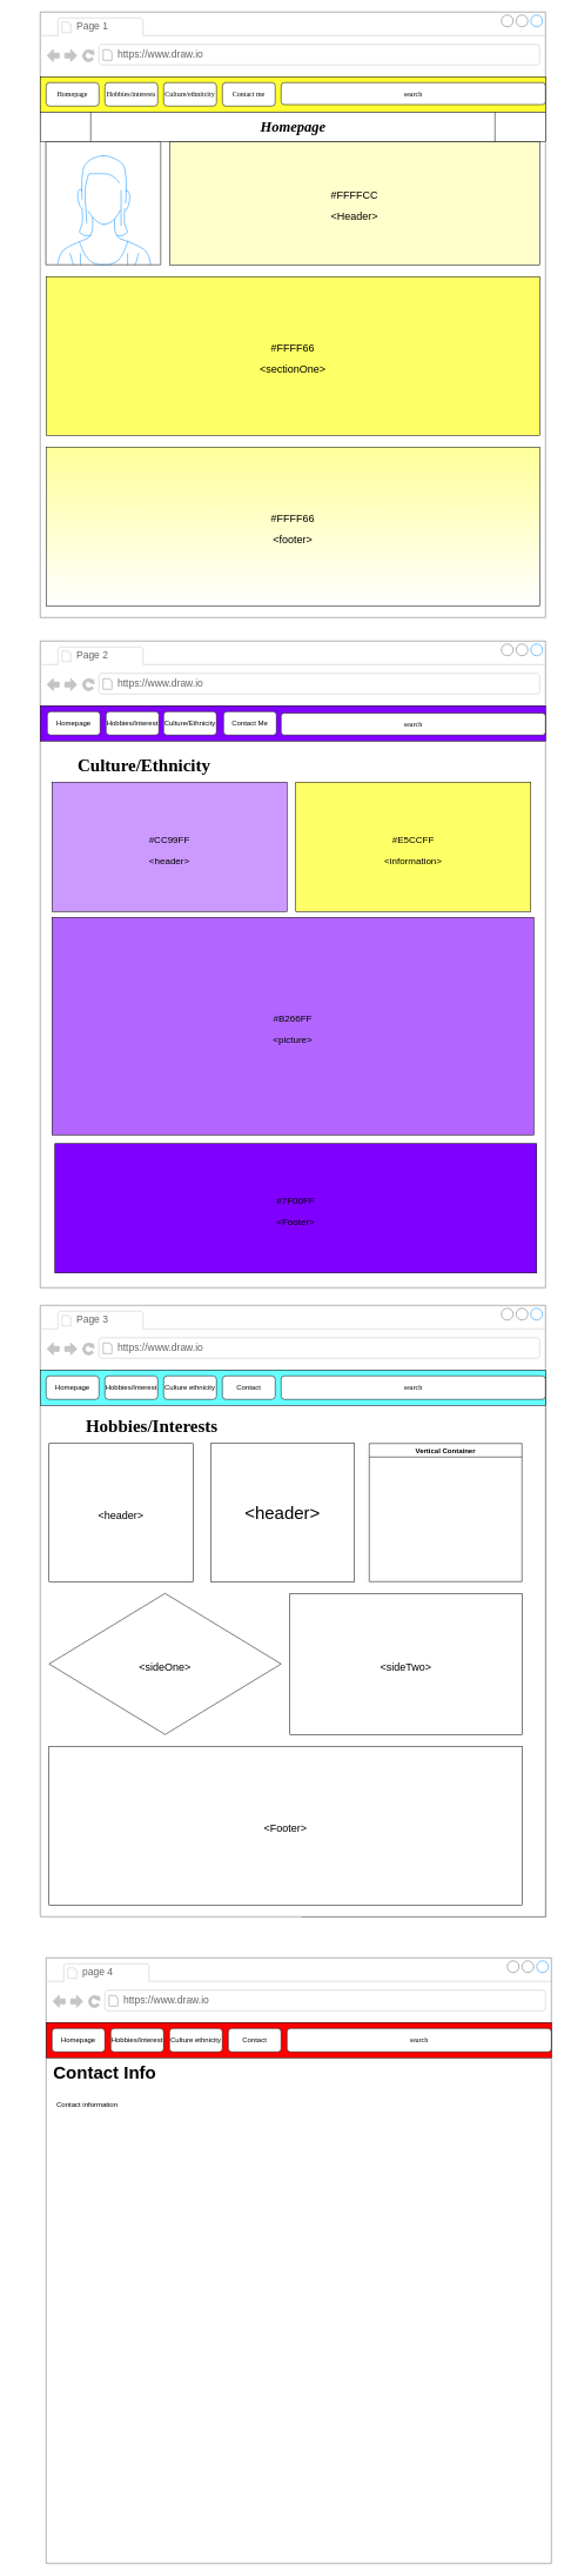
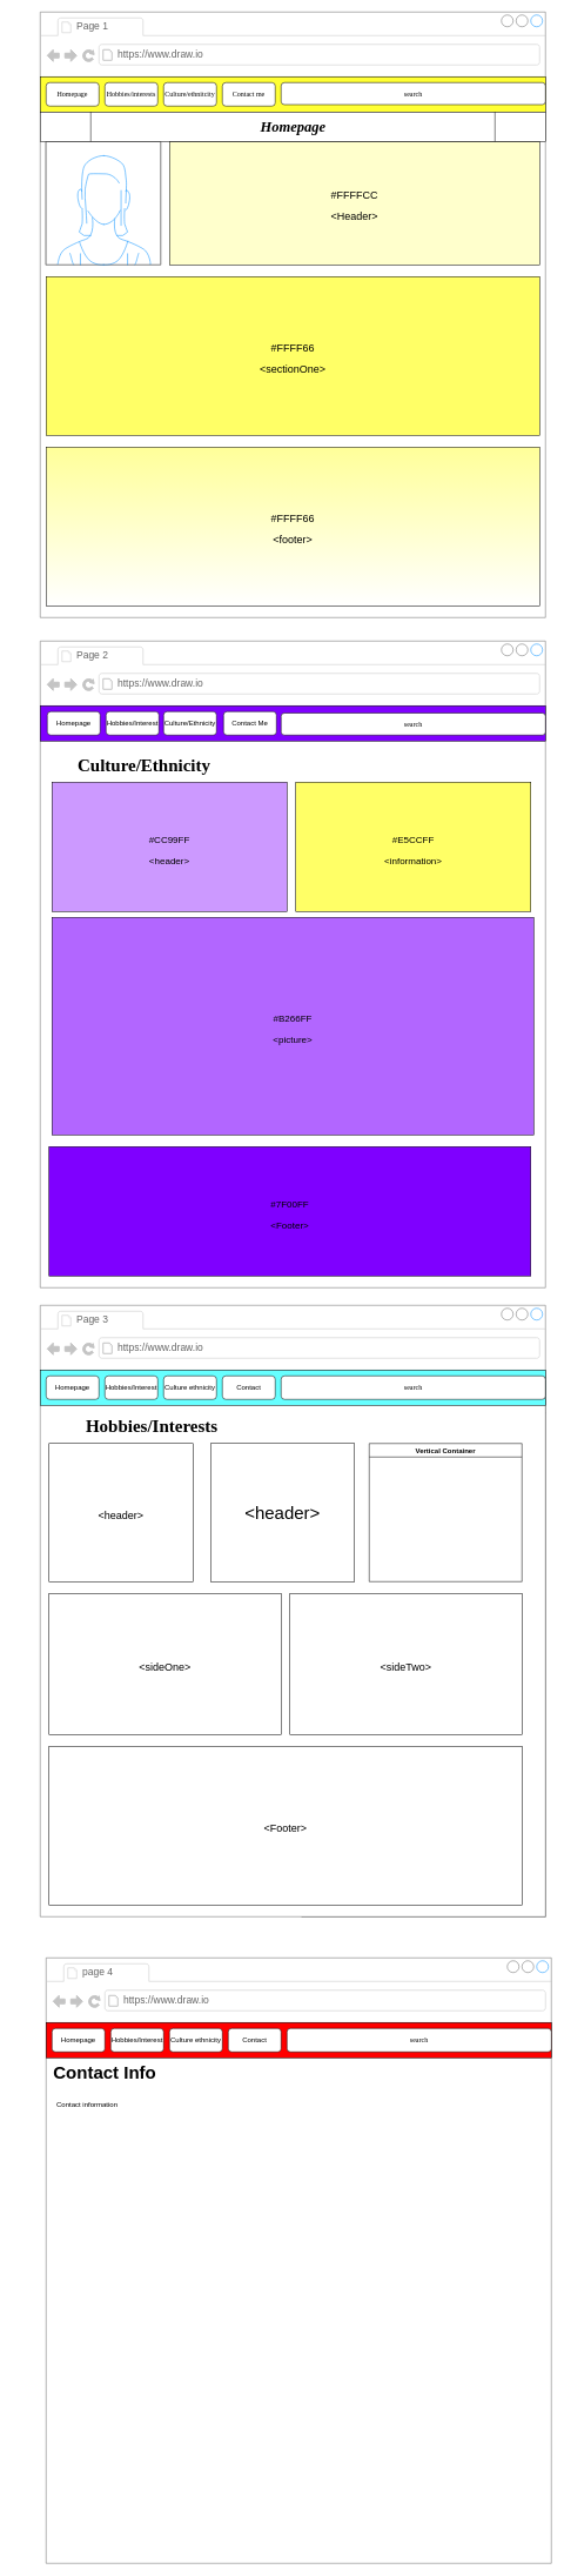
  <mxCell id="0" />
  <mxCell id="1" parent="0" />
  <mxCell id="2" value="" style="strokeWidth=1;shadow=0;dashed=0;align=center;html=1;shape=mxgraph.mockup.containers.browserWindow;rSize=0;strokeColor=#666666;strokeColor2=#008cff;strokeColor3=#c4c4c4;mainText=,;recursiveResize=0;" parent="1" vertex="1"><mxGeometry x="68" y="20" width="860" height="1030" as="geometry" /></mxCell>
  <mxCell id="3" value="Page 1" style="strokeWidth=1;shadow=0;dashed=0;align=center;html=1;shape=mxgraph.mockup.containers.anchor;fontSize=17;fontColor=#666666;align=left;" parent="2" vertex="1"><mxGeometry x="60" y="12" width="110" height="26" as="geometry" /></mxCell>
  <mxCell id="4" value="https://www.draw.io" style="strokeWidth=1;shadow=0;dashed=0;align=center;html=1;shape=mxgraph.mockup.containers.anchor;rSize=0;fontSize=17;fontColor=#666666;align=left;" parent="2" vertex="1"><mxGeometry x="130" y="60" width="250" height="26" as="geometry" /></mxCell>
  <mxCell id="5" value="" style="rounded=0;whiteSpace=wrap;html=1;fillColor=#FFFF33;" parent="2" vertex="1"><mxGeometry y="110" width="860" height="60" as="geometry" /></mxCell>
  <mxCell id="6" value="&lt;font face=&quot;Times New Roman&quot;&gt;Homepage&lt;/font&gt;" style="rounded=1;whiteSpace=wrap;html=1;" parent="2" vertex="1"><mxGeometry x="10" y="120" width="90" height="40" as="geometry" /></mxCell>
  <mxCell id="7" value="&lt;font face=&quot;Times New Roman&quot;&gt;Hobbies/interests&lt;/font&gt;" style="rounded=1;whiteSpace=wrap;html=1;" parent="2" vertex="1"><mxGeometry x="110" y="120" width="90" height="40" as="geometry" /></mxCell>
  <mxCell id="8" value="&lt;font face=&quot;Times New Roman&quot;&gt;Culture/ethnitcity&lt;/font&gt;" style="rounded=1;whiteSpace=wrap;html=1;" parent="2" vertex="1"><mxGeometry x="210" y="120" width="90" height="40" as="geometry" /></mxCell>
  <mxCell id="9" value="&lt;font face=&quot;Times New Roman&quot;&gt;Contact me&lt;/font&gt;" style="rounded=1;whiteSpace=wrap;html=1;" parent="2" vertex="1"><mxGeometry x="310" y="120" width="90" height="40" as="geometry" /></mxCell>
  <mxCell id="10" value="&lt;font face=&quot;Times New Roman&quot;&gt;search&lt;/font&gt;" style="rounded=1;whiteSpace=wrap;html=1;" parent="2" vertex="1"><mxGeometry x="410" y="120" width="450" height="37.5" as="geometry" /></mxCell>
  <mxCell id="11" value="" style="verticalLabelPosition=bottom;shadow=0;dashed=0;align=center;html=1;verticalAlign=top;strokeWidth=1;shape=mxgraph.mockup.containers.userFemale;strokeColor=#666666;strokeColor2=#008cff;" parent="2" vertex="1"><mxGeometry x="10" y="220" width="195" height="210" as="geometry" /></mxCell>
  <mxCell id="12" value="&lt;font style=&quot;font-size: 18px&quot;&gt;#FFFFCC&lt;br&gt;&amp;lt;Header&amp;gt;&lt;br&gt;&lt;/font&gt;" style="rounded=0;whiteSpace=wrap;html=1;fontSize=30;fillColor=#FFFFCC;" parent="2" vertex="1"><mxGeometry x="220" y="220" width="630" height="210" as="geometry" /></mxCell>
  <mxCell id="13" value="&lt;font style=&quot;font-size: 18px&quot;&gt;#FFFF66&lt;br&gt;&amp;lt;sectionOne&amp;gt;&lt;br&gt;&lt;/font&gt;" style="rounded=0;whiteSpace=wrap;html=1;fontSize=30;fillColor=#FFFF66;" parent="2" vertex="1"><mxGeometry x="10" y="450" width="840" height="270" as="geometry" /></mxCell>
  <mxCell id="14" value="&lt;font style=&quot;font-size: 18px&quot;&gt;#FFFF66&lt;br&gt;&lt;/font&gt;&lt;font style=&quot;font-size: 18px&quot;&gt;&amp;lt;footer&amp;gt;&lt;/font&gt;" style="rounded=0;whiteSpace=wrap;html=1;fontSize=30;fillColor=#FFFF99;gradientColor=#ffffff;" parent="2" vertex="1"><mxGeometry x="10" y="740" width="840" height="270" as="geometry" /></mxCell>
  <mxCell id="15" value="" style="shape=process;whiteSpace=wrap;html=1;backgroundOutline=1;fontSize=25;" parent="2" vertex="1"><mxGeometry y="170" width="860" height="50" as="geometry" /></mxCell>
  <mxCell id="16" value="&lt;font face=&quot;Lucida Console&quot; style=&quot;font-size: 25px;&quot;&gt;Homepage&lt;/font&gt;" style="text;html=1;strokeColor=none;fillColor=none;align=center;verticalAlign=middle;whiteSpace=wrap;rounded=0;fontSize=25;fontStyle=3" parent="2" vertex="1"><mxGeometry x="337.5" y="165" width="185" height="60" as="geometry" /></mxCell>
  <mxCell id="17" value="" style="strokeWidth=1;shadow=0;dashed=0;align=center;html=1;shape=mxgraph.mockup.containers.browserWindow;rSize=0;strokeColor=#666666;strokeColor2=#008cff;strokeColor3=#c4c4c4;mainText=,;recursiveResize=0;fontSize=30;" parent="1" vertex="1"><mxGeometry x="68" y="1090" width="860" height="1100" as="geometry" /></mxCell>
  <mxCell id="18" value="Page 2" style="strokeWidth=1;shadow=0;dashed=0;align=center;html=1;shape=mxgraph.mockup.containers.anchor;fontSize=17;fontColor=#666666;align=left;" parent="17" vertex="1"><mxGeometry x="60" y="12" width="110" height="26" as="geometry" /></mxCell>
  <mxCell id="19" value="https://www.draw.io" style="strokeWidth=1;shadow=0;dashed=0;align=center;html=1;shape=mxgraph.mockup.containers.anchor;rSize=0;fontSize=17;fontColor=#666666;align=left;" parent="17" vertex="1"><mxGeometry x="130" y="60" width="250" height="26" as="geometry" /></mxCell>
  <mxCell id="20" value="" style="rounded=0;whiteSpace=wrap;html=1;fontSize=30;fontColor=#FF0000;fillColor=#7F00FF;" parent="17" vertex="1"><mxGeometry y="110" width="860" height="60" as="geometry" /></mxCell>
  <mxCell id="21" value="Homepage" style="rounded=1;whiteSpace=wrap;html=1;" parent="17" vertex="1"><mxGeometry x="12" y="120" width="90" height="40" as="geometry" /></mxCell>
  <mxCell id="22" value="Hobbies/Interest" style="rounded=1;whiteSpace=wrap;html=1;" parent="17" vertex="1"><mxGeometry x="112" y="120" width="90" height="40" as="geometry" /></mxCell>
  <mxCell id="23" value="Culture/Ethnicity" style="rounded=1;whiteSpace=wrap;html=1;" parent="17" vertex="1"><mxGeometry x="210" y="120" width="90" height="40" as="geometry" /></mxCell>
  <mxCell id="24" value="Contact Me" style="rounded=1;whiteSpace=wrap;html=1;" parent="17" vertex="1"><mxGeometry x="312" y="120" width="90" height="40" as="geometry" /></mxCell>
  <mxCell id="25" value="&lt;font face=&quot;Times New Roman&quot;&gt;search&lt;/font&gt;" style="rounded=1;whiteSpace=wrap;html=1;" parent="17" vertex="1"><mxGeometry x="410" y="122.5" width="450" height="37.5" as="geometry" /></mxCell>
  <mxCell id="26" value="&lt;b&gt;&lt;font face=&quot;Lucida Console&quot;&gt;Culture/Ethnicity&lt;/font&gt;&lt;/b&gt;" style="text;html=1;strokeColor=none;fillColor=none;align=center;verticalAlign=middle;whiteSpace=wrap;rounded=0;fontSize=30;" parent="17" vertex="1"><mxGeometry x="-48" y="160" width="450" height="100" as="geometry" /></mxCell>
  <mxCell id="27" value="&lt;font style=&quot;font-size: 16px&quot;&gt;#CC99FF&lt;br&gt;&amp;lt;header&amp;gt;&lt;/font&gt;" style="rounded=0;whiteSpace=wrap;html=1;fontSize=30;fillColor=#CC99FF;" parent="17" vertex="1"><mxGeometry x="20" y="240" width="400" height="220" as="geometry" /></mxCell>
  <mxCell id="28" value="&lt;font style=&quot;font-size: 16px&quot;&gt;#E5CCFF&lt;br&gt;&amp;lt;information&amp;gt;&lt;/font&gt;" style="rounded=0;whiteSpace=wrap;html=1;fontSize=30;fillColor=#ffff66;" parent="17" vertex="1"><mxGeometry x="435" y="240" width="400" height="220" as="geometry" /></mxCell>
  <mxCell id="29" value="&lt;font style=&quot;font-size: 16px&quot;&gt;#B266FF&lt;br&gt;&amp;lt;picture&amp;gt;&lt;br&gt;&lt;/font&gt;" style="rounded=0;whiteSpace=wrap;html=1;fontSize=30;fillColor=#B266FF;" parent="17" vertex="1"><mxGeometry x="20" y="470" width="820" height="370" as="geometry" /></mxCell>
- <mxCell id="30" value="&lt;font style=&quot;font-size: 16px&quot;&gt;#7F00FF&lt;br&gt;&amp;lt;Footer&amp;gt;&lt;br&gt;&lt;/font&gt;" style="rounded=0;whiteSpace=wrap;html=1;fontSize=30;fillColor=#7F00FF;" parent="17" vertex="1"><mxGeometry x="25" y="855" width="820" height="220" as="geometry" /></mxCell>
+ <mxCell id="30" value="&lt;font style=&quot;font-size: 16px&quot;&gt;#7F00FF&lt;br&gt;&amp;lt;Footer&amp;gt;&lt;br&gt;&lt;/font&gt;" style="rounded=0;whiteSpace=wrap;html=1;fontSize=30;fillColor=#7F00FF;" parent="17" vertex="1"><mxGeometry x="15" y="860" width="820" height="220" as="geometry" /></mxCell>
  <mxCell id="31" value="" style="shape=image;html=1;verticalAlign=top;verticalLabelPosition=bottom;labelBackgroundColor=#ffffff;imageAspect=0;aspect=fixed;image=https://cdn1.iconfinder.com/data/icons/ensign-11/512/258_Ensign_Flag_Nation_tonga-128.png;fontSize=25;" parent="17" vertex="1"><mxGeometry x="735" y="160" width="100" height="100" as="geometry" /></mxCell>
  <mxCell id="32" value="" style="shape=image;html=1;verticalAlign=top;verticalLabelPosition=bottom;labelBackgroundColor=#ffffff;imageAspect=0;aspect=fixed;image=https://cdn2.iconfinder.com/data/icons/flags_gosquared/64/South-Africa.png;fontSize=25;" parent="17" vertex="1"><mxGeometry x="630" y="165" width="90" height="90" as="geometry" /></mxCell>
  <mxCell id="33" value="" style="strokeWidth=1;shadow=0;dashed=0;align=center;html=1;shape=mxgraph.mockup.containers.browserWindow;rSize=0;strokeColor=#666666;strokeColor2=#008cff;strokeColor3=#c4c4c4;mainText=,;recursiveResize=0;" parent="1" vertex="1"><mxGeometry y="3330" width="860" height="1030" as="geometry" x="78" /></mxCell>
  <mxCell id="34" value="page 4&lt;br&gt;" style="strokeWidth=1;shadow=0;dashed=0;align=center;html=1;shape=mxgraph.mockup.containers.anchor;fontSize=17;fontColor=#666666;align=left;" parent="33" vertex="1"><mxGeometry x="60" y="12" width="110" height="26" as="geometry" /></mxCell>
  <mxCell id="35" value="https://www.draw.io" style="strokeWidth=1;shadow=0;dashed=0;align=center;html=1;shape=mxgraph.mockup.containers.anchor;rSize=0;fontSize=17;fontColor=#666666;align=left;" parent="33" vertex="1"><mxGeometry x="130" y="60" width="250" height="26" as="geometry" /></mxCell>
  <mxCell id="36" value="" style="rounded=0;whiteSpace=wrap;html=1;fillColor=#FF0000;" parent="33" vertex="1"><mxGeometry y="110" width="860" height="60" as="geometry" /></mxCell>
  <mxCell id="37" value="Homepage" style="rounded=1;whiteSpace=wrap;html=1;" parent="33" vertex="1"><mxGeometry x="10" y="120" width="90" height="40" as="geometry" /></mxCell>
  <mxCell id="38" value="Hobbies/Interest" style="rounded=1;whiteSpace=wrap;html=1;" parent="33" vertex="1"><mxGeometry x="110" y="120" width="90" height="40" as="geometry" /></mxCell>
  <mxCell id="39" value="Culture ethnicity" style="rounded=1;whiteSpace=wrap;html=1;" parent="33" vertex="1"><mxGeometry x="210" y="120" width="90" height="40" as="geometry" /></mxCell>
  <mxCell id="40" value="Contact" style="rounded=1;whiteSpace=wrap;html=1;arcSize=15;" parent="33" vertex="1"><mxGeometry x="310" y="120" width="90" height="40" as="geometry" /></mxCell>
  <mxCell id="41" value="&lt;font face=&quot;Times New Roman&quot;&gt;search&lt;/font&gt;" style="rounded=1;whiteSpace=wrap;html=1;" parent="33" vertex="1"><mxGeometry x="410" y="120" width="450" height="40" as="geometry" /></mxCell>
  <mxCell id="42" value="&lt;font style=&quot;font-size: 30px&quot;&gt;&lt;b&gt;Contact Info&lt;/b&gt;&lt;/font&gt;" style="text;html=1;strokeColor=none;fillColor=none;align=center;verticalAlign=middle;whiteSpace=wrap;rounded=0;" parent="33" vertex="1"><mxGeometry x="-35" y="150" width="270" height="90" as="geometry" /></mxCell>
  <mxCell id="43" value="Contact information" style="text;html=1;strokeColor=none;fillColor=none;align=center;verticalAlign=middle;whiteSpace=wrap;rounded=0;" parent="33" vertex="1"><mxGeometry x="-30" y="240" width="200" height="20" as="geometry" /></mxCell>
  <mxCell id="44" value="Vertical Container" style="swimlane;" parent="1" vertex="1"><mxGeometry x="513" y="2380" width="415" height="880" as="geometry" /></mxCell>
  <mxCell id="45" value="" style="strokeWidth=1;shadow=0;dashed=0;align=center;html=1;shape=mxgraph.mockup.containers.browserWindow;rSize=0;strokeColor=#666666;strokeColor2=#008cff;strokeColor3=#c4c4c4;mainText=,;recursiveResize=0;fontSize=30;fontColor=#FF0000;fillColor=#FFFFFF;" parent="44" vertex="1"><mxGeometry x="-445" y="-160" width="860" height="1040" as="geometry" /></mxCell>
  <mxCell id="46" value="Page 3" style="strokeWidth=1;shadow=0;dashed=0;align=center;html=1;shape=mxgraph.mockup.containers.anchor;fontSize=17;fontColor=#666666;align=left;" parent="45" vertex="1"><mxGeometry x="60" y="12" width="110" height="26" as="geometry" /></mxCell>
  <mxCell id="47" value="https://www.draw.io" style="strokeWidth=1;shadow=0;dashed=0;align=center;html=1;shape=mxgraph.mockup.containers.anchor;rSize=0;fontSize=17;fontColor=#666666;align=left;" parent="45" vertex="1"><mxGeometry x="130" y="60" width="250" height="26" as="geometry" /></mxCell>
  <mxCell id="48" value="" style="rounded=0;whiteSpace=wrap;html=1;fillColor=#66FFFF;" parent="45" vertex="1"><mxGeometry y="110" width="860" height="60" as="geometry" /></mxCell>
  <mxCell id="49" value="Homepage" style="rounded=1;whiteSpace=wrap;html=1;" parent="45" vertex="1"><mxGeometry x="10" y="120" width="90" height="40" as="geometry" /></mxCell>
  <mxCell id="50" value="Hobbies/Interest" style="rounded=1;whiteSpace=wrap;html=1;" parent="45" vertex="1"><mxGeometry x="110" y="120" width="90" height="40" as="geometry" /></mxCell>
  <mxCell id="51" value="Culture ethnicity" style="rounded=1;whiteSpace=wrap;html=1;" parent="45" vertex="1"><mxGeometry x="210" y="120" width="90" height="40" as="geometry" /></mxCell>
  <mxCell id="52" value="Contact" style="rounded=1;whiteSpace=wrap;html=1;arcSize=15;" parent="45" vertex="1"><mxGeometry x="310" y="120" width="90" height="40" as="geometry" /></mxCell>
  <mxCell id="53" value="&lt;font face=&quot;Times New Roman&quot;&gt;search&lt;/font&gt;" style="rounded=1;whiteSpace=wrap;html=1;" parent="45" vertex="1"><mxGeometry x="410" y="120" width="450" height="40" as="geometry" /></mxCell>
  <mxCell id="54" value="&lt;b&gt;&lt;font face=&quot;Lucida Console&quot;&gt;Hobbies/Interests&lt;/font&gt;&lt;/b&gt;" style="text;html=1;strokeColor=none;fillColor=none;align=center;verticalAlign=middle;whiteSpace=wrap;rounded=0;fontSize=30;" parent="45" vertex="1"><mxGeometry x="25" y="195" width="330" height="20" as="geometry" /></mxCell>
  <mxCell id="55" value="&lt;font style=&quot;font-size: 18px&quot;&gt;&amp;lt;header&amp;gt;&lt;/font&gt;" style="rounded=0;whiteSpace=wrap;html=1;fontSize=30;fontColor=#000000;fillColor=#FFFFFF;" parent="45" vertex="1"><mxGeometry x="15" y="235" width="245" height="235" as="geometry" /></mxCell>
- <mxCell id="56" value="&lt;font style=&quot;font-size: 18px&quot;&gt;&amp;lt;sideOne&amp;gt;&lt;/font&gt;" style="rhombus;whiteSpace=wrap;html=1;fontSize=30;fontColor=#000000;fillColor=#FFFFFF;" parent="45" vertex="1"><mxGeometry x="15" y="490" width="395" height="240" as="geometry" /></mxCell>
+ <mxCell id="56" value="&lt;font style=&quot;font-size: 18px&quot;&gt;&amp;lt;sideOne&amp;gt;&lt;/font&gt;" style="rounded=0;whiteSpace=wrap;html=1;fontSize=30;fontColor=#000000;fillColor=#FFFFFF;" parent="45" vertex="1"><mxGeometry x="15" y="490" width="395" height="240" as="geometry" /></mxCell>
  <mxCell id="57" value="&lt;font style=&quot;font-size: 18px&quot;&gt;&amp;lt;sideTwo&amp;gt;&lt;/font&gt;" style="rounded=0;whiteSpace=wrap;html=1;fontSize=30;fontColor=#000000;fillColor=#FFFFFF;" parent="45" vertex="1"><mxGeometry x="425" y="490" width="395" height="240" as="geometry" /></mxCell>
  <mxCell id="58" value="&lt;font style=&quot;font-size: 18px&quot;&gt;&amp;lt;Footer&amp;gt;&lt;/font&gt;" style="rounded=0;whiteSpace=wrap;html=1;fontSize=30;fontColor=#000000;fillColor=#FFFFFF;" parent="45" vertex="1"><mxGeometry x="15" y="750" width="805" height="270" as="geometry" /></mxCell>
  <mxCell id="59" value="Vertical Container" style="swimlane;" parent="45" vertex="1"><mxGeometry x="560" y="235" width="260" height="235" as="geometry" /></mxCell>
  <mxCell id="60" value="&amp;lt;header&amp;gt;" style="rounded=0;whiteSpace=wrap;html=1;fontSize=30;fontColor=#000000;fillColor=#FFFFFF;" parent="45" vertex="1"><mxGeometry x="290" y="235" width="245" height="235" as="geometry" /></mxCell>
